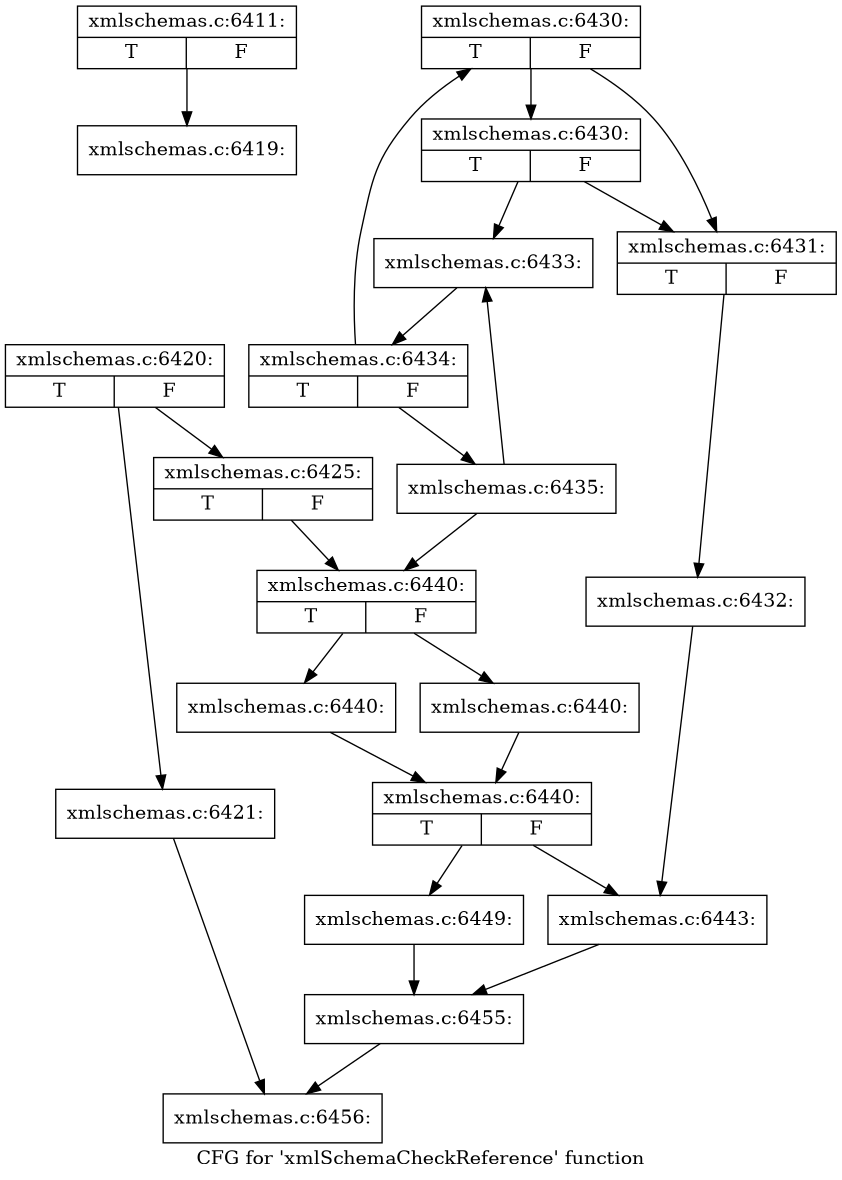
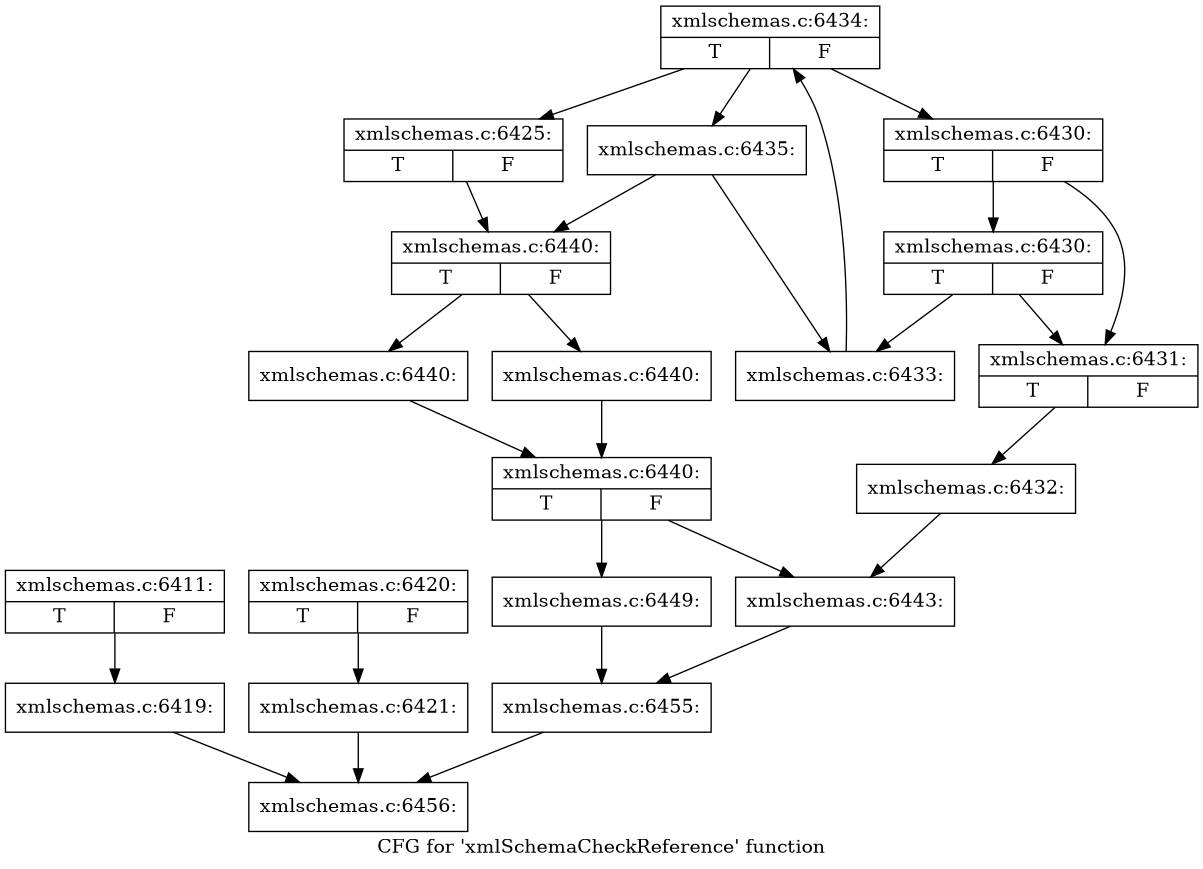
  digraph {
    label="CFG for 'xmlSchemaCheckReference' function"
    node [shape=record]
    n1 [label="{xmlschemas.c:6411:|{<s0>T|<s1>F}}"]
    n2 [label="{xmlschemas.c:6419:}"]
    n3 [label="{xmlschemas.c:6456:}"]
    n4 [label="{xmlschemas.c:6420:|{<s0>T|<s1>F}}"]
    n5 [label="{xmlschemas.c:6421:}"]
    n6 [label="{xmlschemas.c:6425:|{<s0>T|<s1>F}}"]
    n7 [label="{xmlschemas.c:6440:|{<s0>T|<s1>F}}"]
    n8 [label="{xmlschemas.c:6440:}"]
    n9 [label="{xmlschemas.c:6440:}"]
    n10 [label="{xmlschemas.c:6430:|{<s0>T|<s1>F}}"]
    n11 [label="{xmlschemas.c:6431:|{<s0>T|<s1>F}}"]
    n12 [label="{xmlschemas.c:6430:|{<s0>T|<s1>F}}"]
    n13 [label="{xmlschemas.c:6440:|{<s0>T|<s1>F}}"]
    n14 [label="{xmlschemas.c:6432:}"]
    n15 [label="{xmlschemas.c:6433:}"]
    n16 [label="{xmlschemas.c:6434:|{<s0>T|<s1>F}}"]
    n17 [label="{xmlschemas.c:6443:}"]
    n18 [label="{xmlschemas.c:6435:}"]
    n19 [label="{xmlschemas.c:6449:}"]
    n20 [label="{xmlschemas.c:6455:}"]
    n1 -> n2
+   n2 -> n3
    n4 -> n5
-   n4 -> n6
+   n16 -> n6
    n5 -> n3
    n6 -> n7
    n7 -> n8
    n7 -> n9
    n8 -> n13
    n9 -> n13
    n10 -> n11
    n10 -> n12
    n11 -> n14
    n12 -> n11
    n12 -> n15
    n13 -> n17
    n13 -> n19
    n14 -> n17
    n15 -> n16
    n16 -> n10
    n16 -> n18
    n17 -> n20
    n18 -> n7
    n18 -> n15
    n19 -> n20
    n20 -> n3
  }
